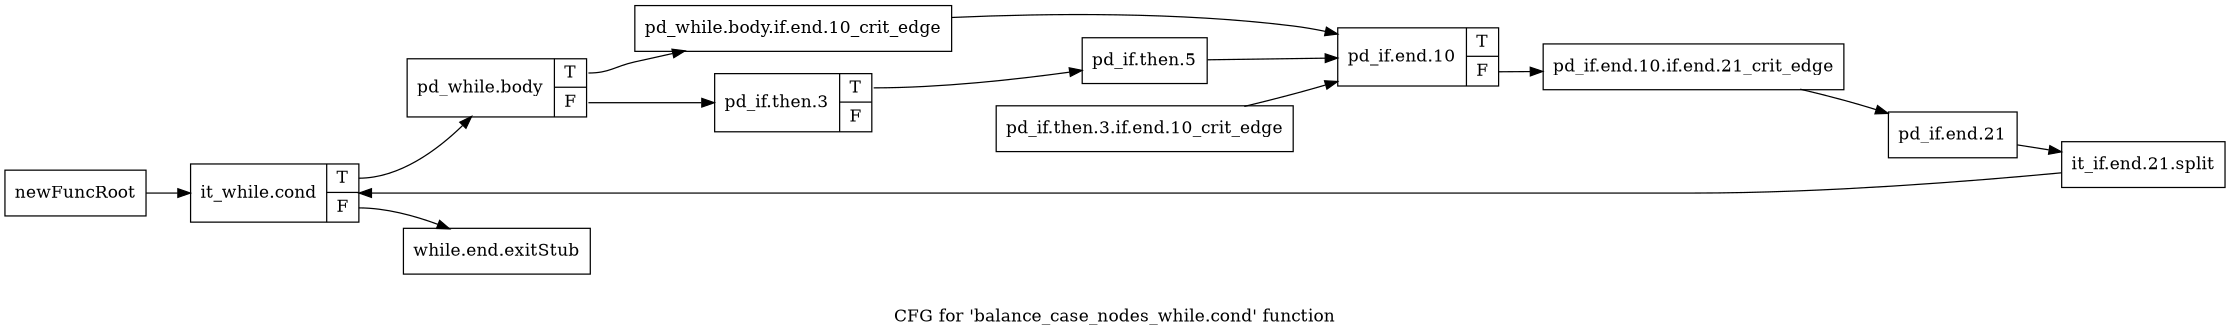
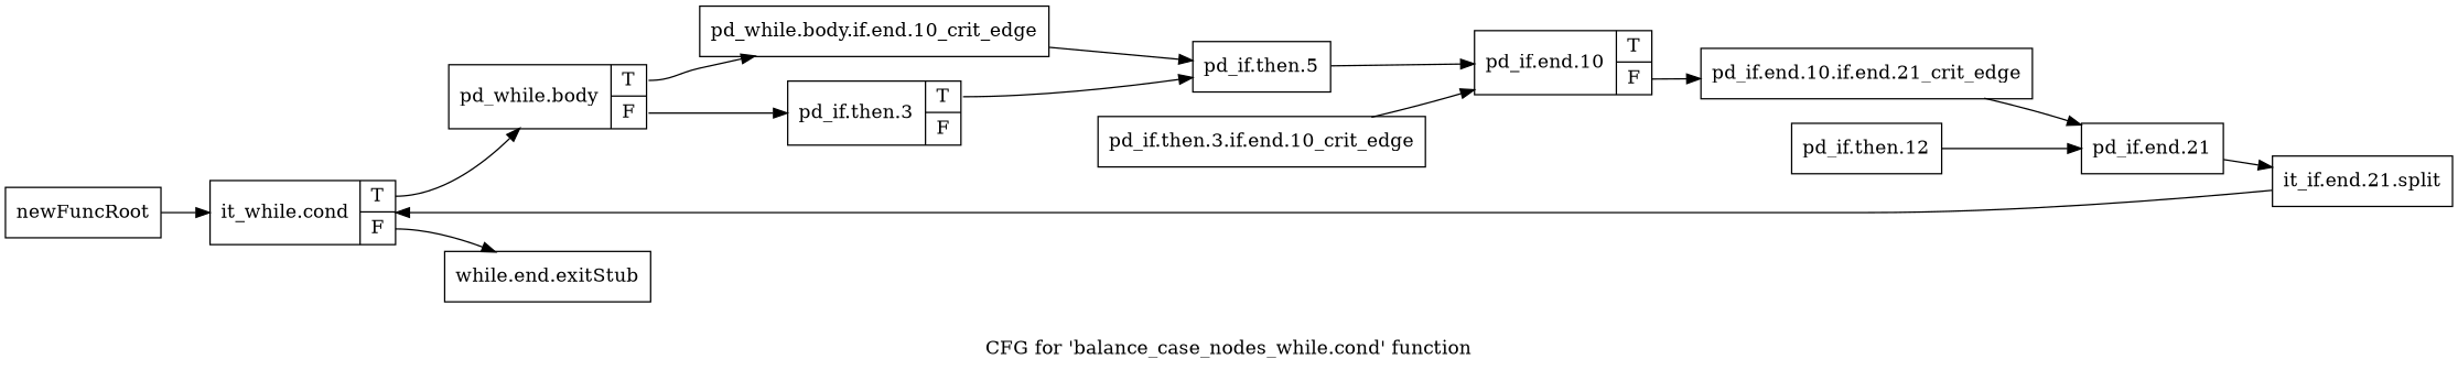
  digraph {
    label="CFG for 'balance_case_nodes_while.cond' function"
    rankdir=LR
    node [shape=record]
    n1 [label="{newFuncRoot}"]
    n2 [label="{it_while.cond|{<s0>T|<s1>F}}"]
    n3 [label="{while.end.exitStub}"]
    n4 [label="{pd_while.body|{<s0>T|<s1>F}}"]
    n5 [label="{pd_while.body.if.end.10_crit_edge}"]
    n6 [label="{pd_if.then.3|{<s0>T|<s1>F}}"]
    n7 [label="{pd_if.end.10|{<s0>T|<s1>F}}"]
    n8 [label="{pd_if.then.5}"]
    n9 [label="{pd_if.end.10.if.end.21_crit_edge}"]
    n10 [label="{pd_if.then.3.if.end.10_crit_edge}"]
+   n11 [label="{pd_if.then.12}"]
    n12 [label="{pd_if.end.21}"]
    n13 [label="{it_if.end.21.split}"]
    n1 -> n2
    n2 -> n3 [tailport=s1]
    n2 -> n4 [tailport=s0]
    n4 -> n5 [tailport=s0]
    n4 -> n6 [tailport=s1]
-   n5 -> n7
+   n5 -> n8
    n6 -> n8 [tailport=s0]
    n7 -> n9 [tailport=s1]
    n8 -> n7
    n9 -> n12
    n10 -> n7
+   n11 -> n12
    n12 -> n13
    n13 -> n2
  }
